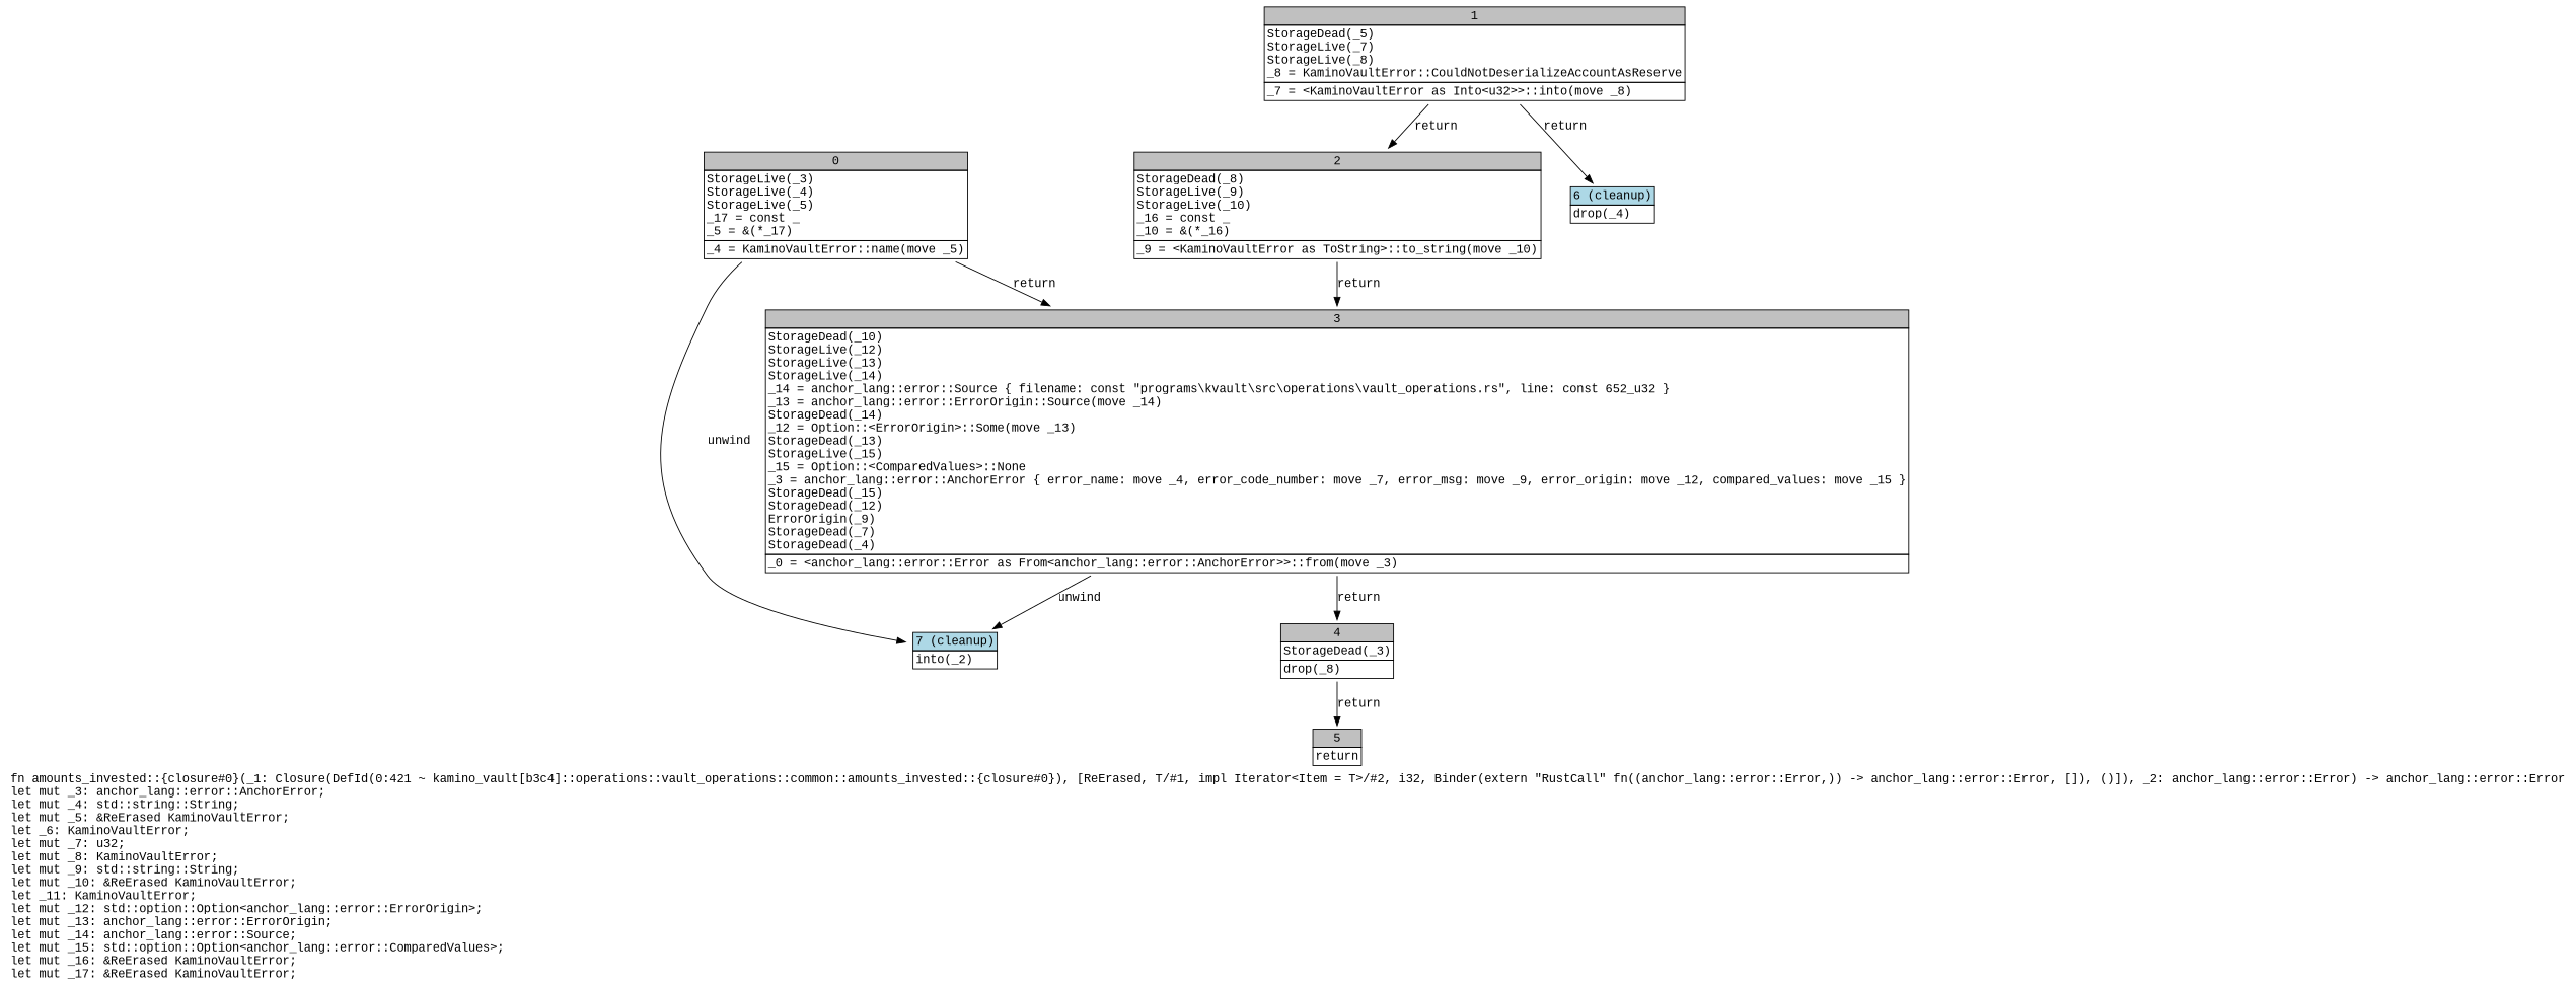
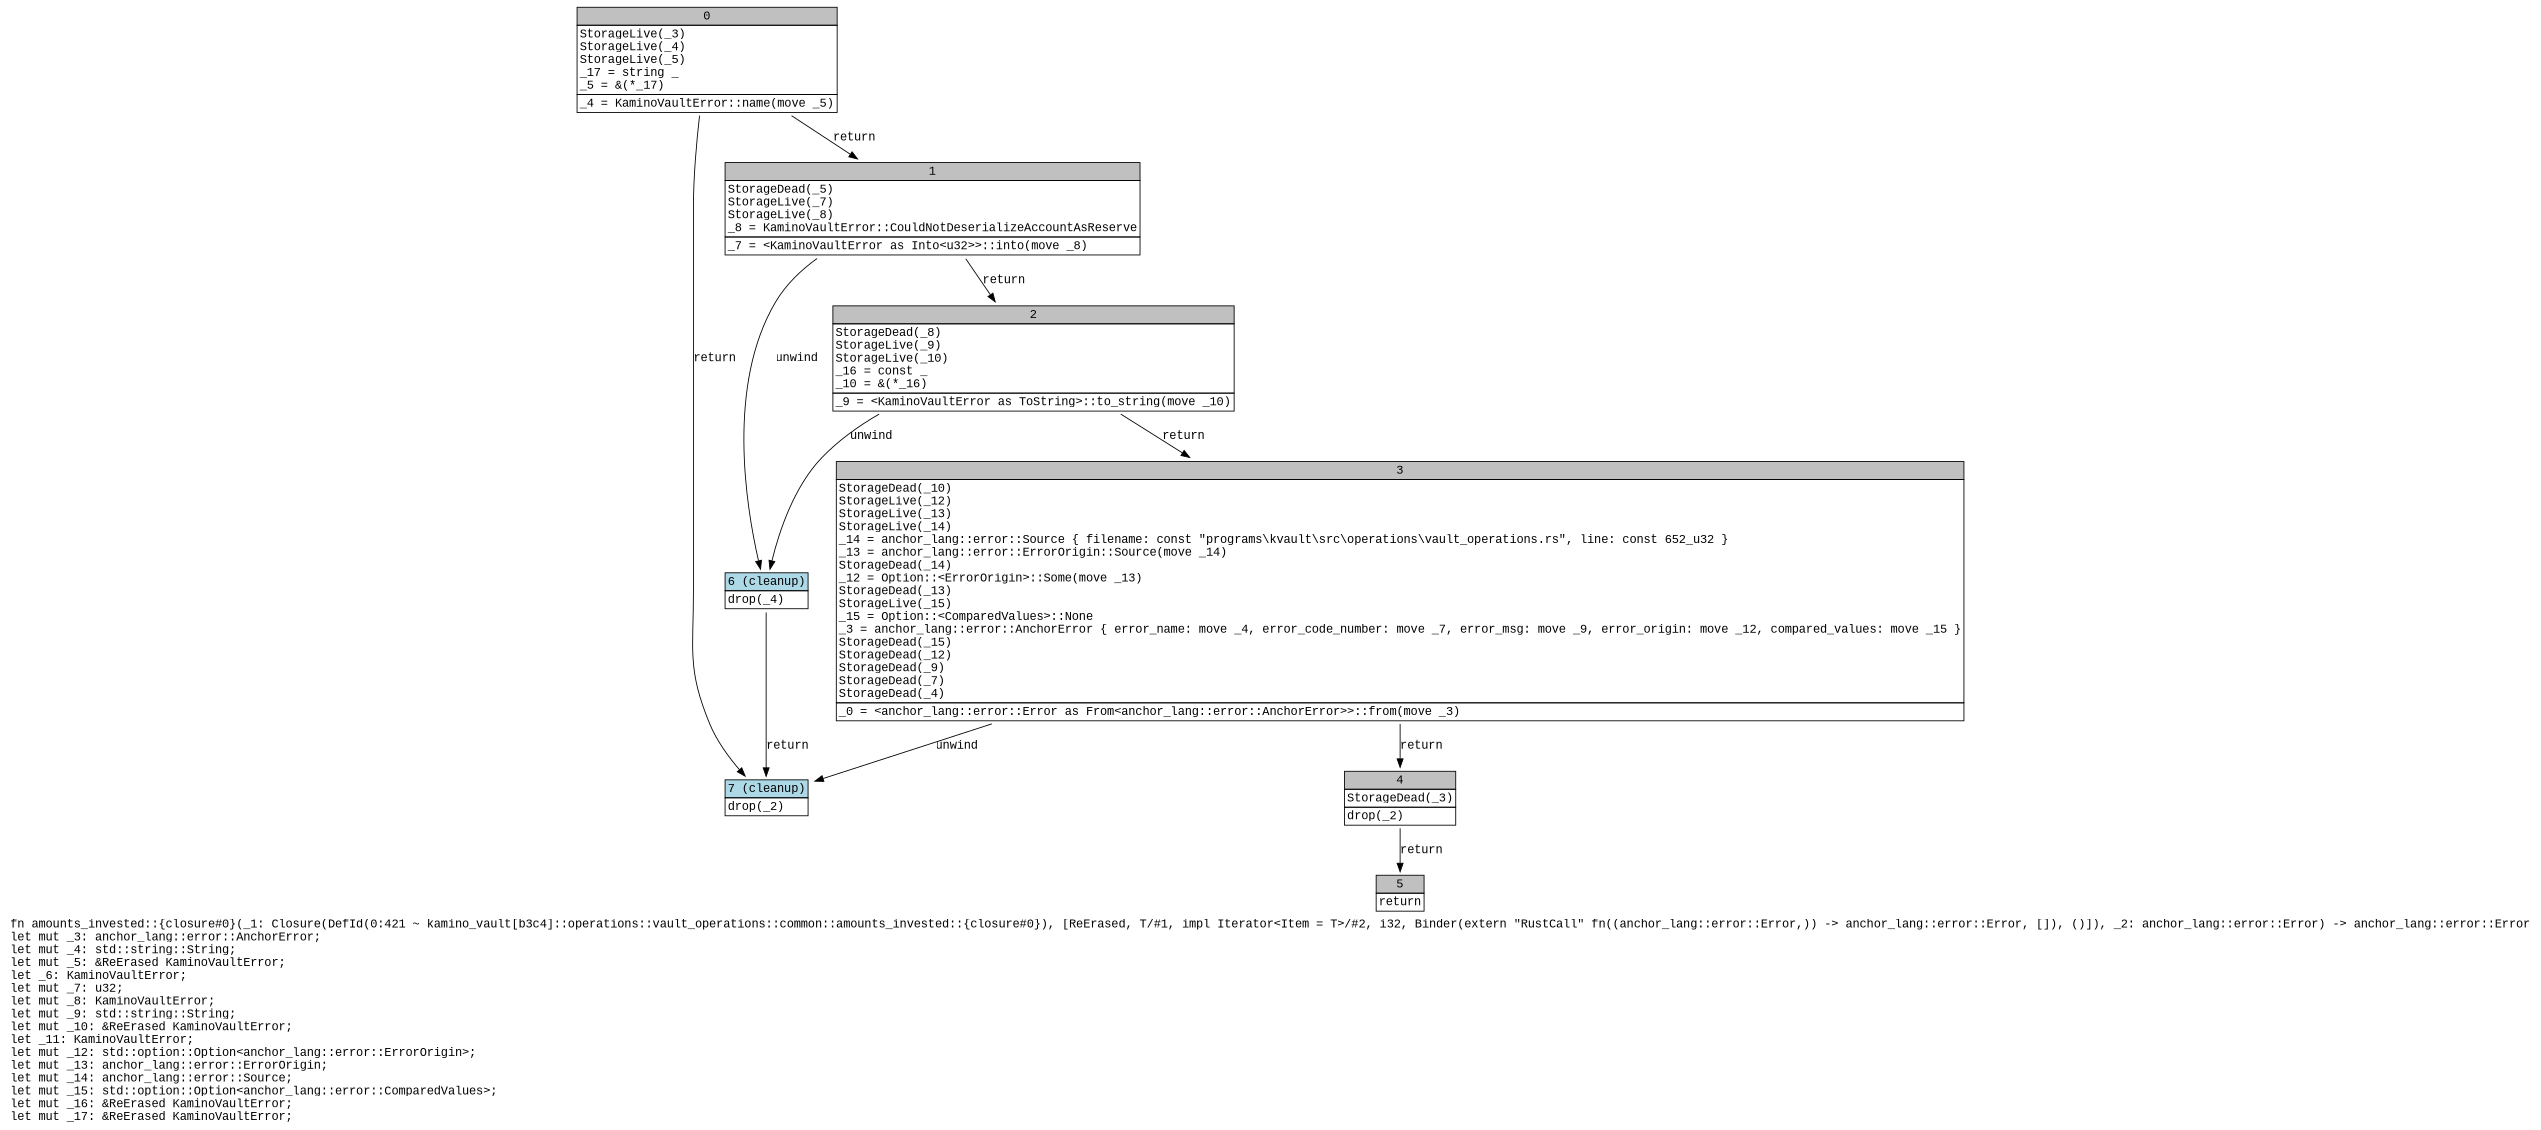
  digraph {
    fontname="Liberation Mono"
    label=<fn amounts_invested::{closure#0}(_1: Closure(DefId(0:421 ~ kamino_vault[b3c4]::operations::vault_operations::common::amounts_invested::{closure#0}), [ReErased, T/#1, impl Iterator&lt;Item = T&gt;/#2, i32, Binder(extern &quot;RustCall&quot; fn((anchor_lang::error::Error,)) -&gt; anchor_lang::error::Error, []), ()]), _2: anchor_lang::error::Error) -&gt; anchor_lang::error::Error<br align="left"/>let mut _3: anchor_lang::error::AnchorError;<br align="left"/>let mut _4: std::string::String;<br align="left"/>let mut _5: &amp;ReErased KaminoVaultError;<br align="left"/>let _6: KaminoVaultError;<br align="left"/>let mut _7: u32;<br align="left"/>let mut _8: KaminoVaultError;<br align="left"/>let mut _9: std::string::String;<br align="left"/>let mut _10: &amp;ReErased KaminoVaultError;<br align="left"/>let _11: KaminoVaultError;<br align="left"/>let mut _12: std::option::Option&lt;anchor_lang::error::ErrorOrigin&gt;;<br align="left"/>let mut _13: anchor_lang::error::ErrorOrigin;<br align="left"/>let mut _14: anchor_lang::error::Source;<br align="left"/>let mut _15: std::option::Option&lt;anchor_lang::error::ComparedValues&gt;;<br align="left"/>let mut _16: &amp;ReErased KaminoVaultError;<br align="left"/>let mut _17: &amp;ReErased KaminoVaultError;<br align="left"/>>
    node [fontname="Liberation Mono" shape=none]
    edge [fontname="Liberation Mono"]
-   n1 [label=<<table border="0" cellborder="1" cellspacing="0"><tr><td bgcolor="gray" align="center" colspan="1">0</td></tr><tr><td align="left" balign="left">StorageLive(_3)<br/>StorageLive(_4)<br/>StorageLive(_5)<br/>_17 = const _<br/>_5 = &amp;(*_17)<br/></td></tr><tr><td align="left">_4 = KaminoVaultError::name(move _5)</td></tr></table>>]
+   n1 [label=<<table border="0" cellborder="1" cellspacing="0"><tr><td bgcolor="gray" align="center" colspan="1">0</td></tr><tr><td align="left" balign="left">StorageLive(_3)<br/>StorageLive(_4)<br/>StorageLive(_5)<br/>_17 = string _<br/>_5 = &amp;(*_17)<br/></td></tr><tr><td align="left">_4 = KaminoVaultError::name(move _5)</td></tr></table>>]
    n2 [label=<<table border="0" cellborder="1" cellspacing="0"><tr><td bgcolor="gray" align="center" colspan="1">1</td></tr><tr><td align="left" balign="left">StorageDead(_5)<br/>StorageLive(_7)<br/>StorageLive(_8)<br/>_8 = KaminoVaultError::CouldNotDeserializeAccountAsReserve<br/></td></tr><tr><td align="left">_7 = &lt;KaminoVaultError as Into&lt;u32&gt;&gt;::into(move _8)</td></tr></table>>]
-   n3 [label=<<table border="0" cellborder="1" cellspacing="0"><tr><td bgcolor="lightblue" align="center" colspan="1">7 (cleanup)</td></tr><tr><td align="left">into(_2)</td></tr></table>>]
+   n3 [label=<<table border="0" cellborder="1" cellspacing="0"><tr><td bgcolor="lightblue" align="center" colspan="1">7 (cleanup)</td></tr><tr><td align="left">drop(_2)</td></tr></table>>]
    n4 [label=<<table border="0" cellborder="1" cellspacing="0"><tr><td bgcolor="gray" align="center" colspan="1">2</td></tr><tr><td align="left" balign="left">StorageDead(_8)<br/>StorageLive(_9)<br/>StorageLive(_10)<br/>_16 = const _<br/>_10 = &amp;(*_16)<br/></td></tr><tr><td align="left">_9 = &lt;KaminoVaultError as ToString&gt;::to_string(move _10)</td></tr></table>>]
    n5 [label=<<table border="0" cellborder="1" cellspacing="0"><tr><td bgcolor="lightblue" align="center" colspan="1">6 (cleanup)</td></tr><tr><td align="left">drop(_4)</td></tr></table>>]
-   n6 [label=<<table border="0" cellborder="1" cellspacing="0"><tr><td bgcolor="gray" align="center" colspan="1">3</td></tr><tr><td align="left" balign="left">StorageDead(_10)<br/>StorageLive(_12)<br/>StorageLive(_13)<br/>StorageLive(_14)<br/>_14 = anchor_lang::error::Source { filename: const &quot;programs\\kvault\\src\\operations\\vault_operations.rs&quot;, line: const 652_u32 }<br/>_13 = anchor_lang::error::ErrorOrigin::Source(move _14)<br/>StorageDead(_14)<br/>_12 = Option::&lt;ErrorOrigin&gt;::Some(move _13)<br/>StorageDead(_13)<br/>StorageLive(_15)<br/>_15 = Option::&lt;ComparedValues&gt;::None<br/>_3 = anchor_lang::error::AnchorError { error_name: move _4, error_code_number: move _7, error_msg: move _9, error_origin: move _12, compared_values: move _15 }<br/>StorageDead(_15)<br/>StorageDead(_12)<br/>ErrorOrigin(_9)<br/>StorageDead(_7)<br/>StorageDead(_4)<br/></td></tr><tr><td align="left">_0 = &lt;anchor_lang::error::Error as From&lt;anchor_lang::error::AnchorError&gt;&gt;::from(move _3)</td></tr></table>>]
-   n7 [label=<<table border="0" cellborder="1" cellspacing="0"><tr><td bgcolor="gray" align="center" colspan="1">4</td></tr><tr><td align="left" balign="left">StorageDead(_3)<br/></td></tr><tr><td align="left">drop(_8)</td></tr></table>>]
+   n6 [label=<<table border="0" cellborder="1" cellspacing="0"><tr><td bgcolor="gray" align="center" colspan="1">3</td></tr><tr><td align="left" balign="left">StorageDead(_10)<br/>StorageLive(_12)<br/>StorageLive(_13)<br/>StorageLive(_14)<br/>_14 = anchor_lang::error::Source { filename: const &quot;programs\\kvault\\src\\operations\\vault_operations.rs&quot;, line: const 652_u32 }<br/>_13 = anchor_lang::error::ErrorOrigin::Source(move _14)<br/>StorageDead(_14)<br/>_12 = Option::&lt;ErrorOrigin&gt;::Some(move _13)<br/>StorageDead(_13)<br/>StorageLive(_15)<br/>_15 = Option::&lt;ComparedValues&gt;::None<br/>_3 = anchor_lang::error::AnchorError { error_name: move _4, error_code_number: move _7, error_msg: move _9, error_origin: move _12, compared_values: move _15 }<br/>StorageDead(_15)<br/>StorageDead(_12)<br/>StorageDead(_9)<br/>StorageDead(_7)<br/>StorageDead(_4)<br/></td></tr><tr><td align="left">_0 = &lt;anchor_lang::error::Error as From&lt;anchor_lang::error::AnchorError&gt;&gt;::from(move _3)</td></tr></table>>]
+   n7 [label=<<table border="0" cellborder="1" cellspacing="0"><tr><td bgcolor="gray" align="center" colspan="1">4</td></tr><tr><td align="left" balign="left">StorageDead(_3)<br/></td></tr><tr><td align="left">drop(_2)</td></tr></table>>]
    n8 [label=<<table border="0" cellborder="1" cellspacing="0"><tr><td bgcolor="gray" align="center" colspan="1">5</td></tr><tr><td align="left">return</td></tr></table>>]
-   n1 -> n6 [label=return]
-   n1 -> n3 [label=unwind]
+   n1 -> n2 [label=return]
+   n1 -> n3 [label=return]
    n2 -> n4 [label=return]
-   n2 -> n5 [label=return]
+   n2 -> n5 [label=unwind]
+   n4 -> n5 [label=unwind]
    n4 -> n6 [label=return]
+   n5 -> n3 [label=return]
    n6 -> n3 [label=unwind]
    n6 -> n7 [label=return]
    n7 -> n8 [label=return]
  }
